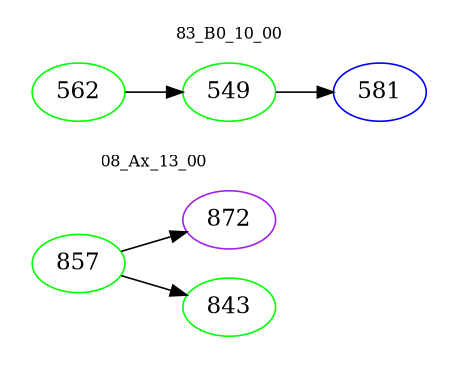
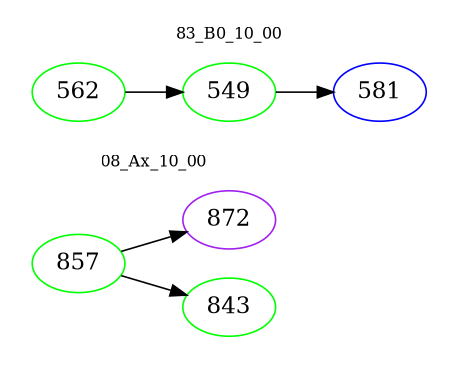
  digraph {
    rankdir=LR
    node [color=green]
    edge [color=black]
    n1 [label=857]
    n2 [label=843]
    n3 [color=purple label=872]
    n4 [label=549]
    n5 [color=blue label=581]
    n6 [label=562]
    subgraph cluster_1 {
      color=white
      fontsize=10
-     label="08_Ax_13_00"
+     label="08_Ax_10_00"
      n1
      n2
      n3
    }
    subgraph cluster_2 {
      color=white
      fontsize=10
      label="83_B0_10_00"
      n4
      n5
      n6
    }
    n1 -> n2
    n1 -> n3
    n4 -> n5
    n6 -> n4
  }
